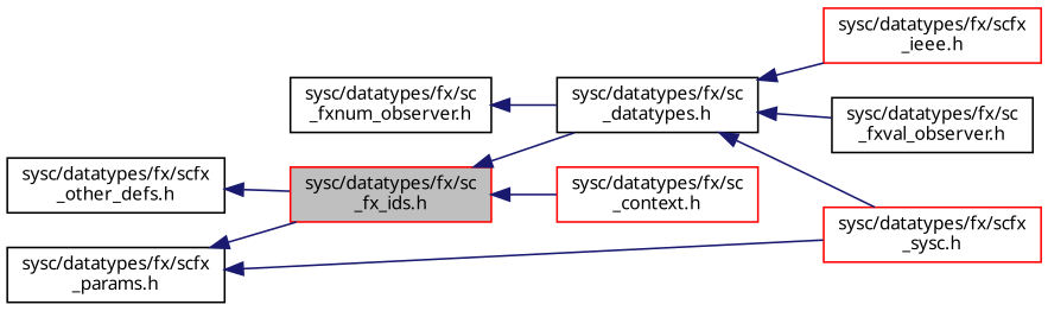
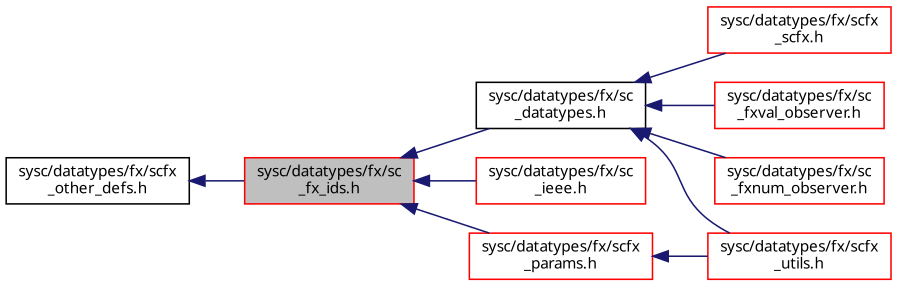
  digraph {
    fontname="Noto Sans"
    rankdir=LR
    node [color=red fillcolor=white fontname="Noto Sans" fontsize=10 shape=record style=filled]
    edge [color=midnightblue dir=back fontname="Noto Sans" fontsize=10 labelfontname=FreeSans labelfontsize=10 style=solid]
    n1 [fillcolor=grey75 fontcolor=black height=0.2 label="sysc/datatypes/fx/sc\l_fx_ids.h" width=0.4]
    n2 [color=black height=0.2 label="sysc/datatypes/fx/sc\l_datatypes.h" width=0.4]
-   n3 [height=0.2 label="sysc/datatypes/fx/sc\l_context.h" width=0.4]
-   n4 [color=black height=0.2 label="sysc/datatypes/fx/scfx\l_params.h" width=0.4]
-   n5 [height=0.2 label="sysc/datatypes/fx/scfx\l_ieee.h" width=0.4]
-   n6 [height=0.2 label="sysc/datatypes/fx/scfx\l_sysc.h" width=0.4]
-   n7 [color=black height=0.2 label="sysc/datatypes/fx/sc\l_fxval_observer.h" width=0.4]
-   n8 [color=black height=0.2 label="sysc/datatypes/fx/sc\l_fxnum_observer.h" width=0.4]
+   n3 [height=0.2 label="sysc/datatypes/fx/sc\l_ieee.h" width=0.4]
+   n4 [height=0.2 label="sysc/datatypes/fx/scfx\l_params.h" width=0.4]
+   n5 [height=0.2 label="sysc/datatypes/fx/scfx\l_scfx.h" width=0.4]
+   n6 [height=0.2 label="sysc/datatypes/fx/scfx\l_utils.h" width=0.4]
+   n7 [height=0.2 label="sysc/datatypes/fx/sc\l_fxval_observer.h" width=0.4]
+   n8 [height=0.2 label="sysc/datatypes/fx/sc\l_fxnum_observer.h" width=0.4]
    n9 [color=black height=0.2 label="sysc/datatypes/fx/scfx\l_other_defs.h" width=0.4]
    n1 -> n2
    n1 -> n3
-   n4 -> n1
+   n1 -> n4
    n2 -> n5
    n2 -> n6
    n2 -> n7
-   n8 -> n2
+   n2 -> n8
    n4 -> n6
    n9 -> n1
  }
